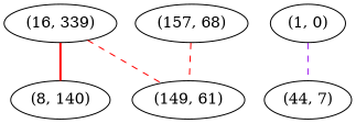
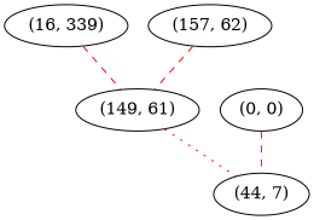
  graph {
    edge [color=red style=dashed weight=1]
    n1 [label="(16, 339)"]
-   "(8, 140)"
    "(149, 61)"
    n4 [label="(44, 7)"]
-   "(0, 0)" [label="(1, 0)"]
-   "(157, 62)" [label="(157, 68)"]
-   n1 -- "(8, 140)" [style=bold]
+   "(0, 0)"
+   "(157, 62)"
    n1 -- "(149, 61)"
+   "(149, 61)" -- n4 [style=dotted]
    "(0, 0)" -- n4 [color=purple weight=4]
    "(157, 62)" -- "(149, 61)"
  }
